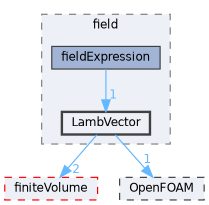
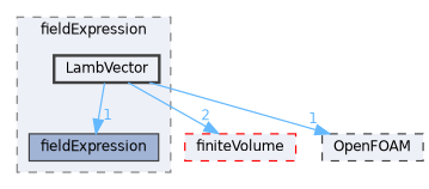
  digraph {
    compound=true
    node [color=grey25 fillcolor="#edf0f7" fontname=Helvetica fontsize=10 shape=box style="filled,dashed"]
    edge [color=steelblue1 fontcolor=steelblue1 fontname=Helvetica fontsize=10 headlabel=1 labeldistance=1.5 labelfontname=Helvetica labelfontsize=10]
    n1 [fillcolor="#a2b4d6" height=0.2 label=fieldExpression style=filled width=0.4]
    n2 [height=0.2 label=LambVector style="filled,bold" width=0.4]
    n3 [color=red height=0.2 label=finiteVolume width=0.4]
    n4 [height=0.2 label=OpenFOAM width=0.4]
    subgraph cluster_1 {
      bgcolor="#edf0f7"
      fontname=Helvetica
      fontsize=10
-     label=field
+     label=fieldExpression
      pencolor=grey50
      style="filled,dashed"
      n1
      n2
    }
-   n1 -> n2
+   n2 -> n1
    n2 -> n3 [headlabel=2]
    n2 -> n4
  }
